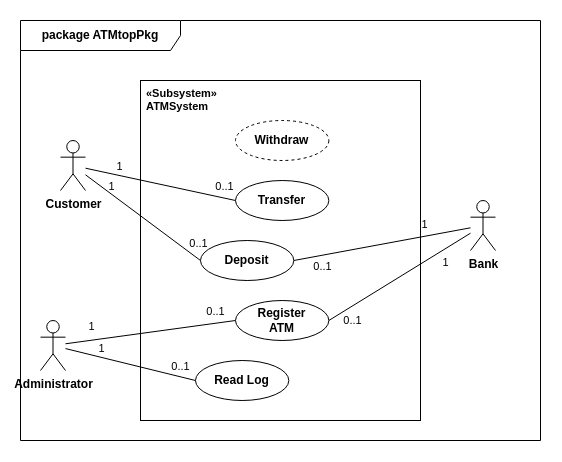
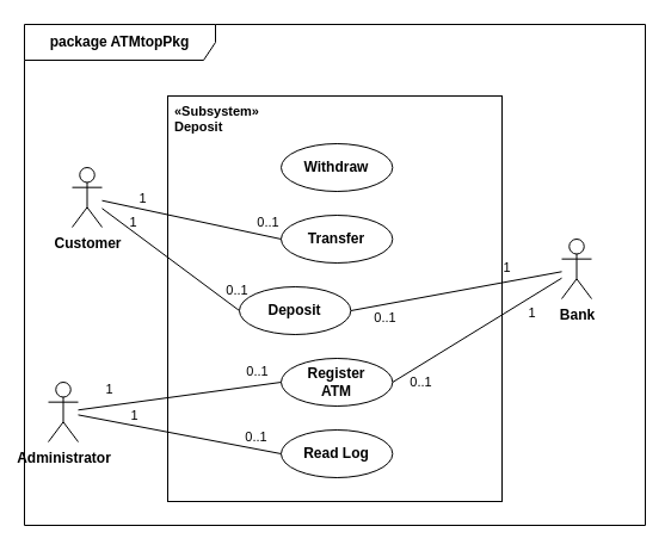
  <mxCell id="0" />
  <mxCell id="1" parent="0" />
  <mxCell id="2" value="&lt;b&gt;package ATMtopPkg&lt;/b&gt;" style="shape=umlFrame;whiteSpace=wrap;html=1;pointerEvents=0;recursiveResize=0;container=1;collapsible=0;width=160;" vertex="1" parent="1"><mxGeometry x="20" y="20" width="520" height="420" as="geometry" /></mxCell>
  <mxCell id="3" style="edgeStyle=none;shape=connector;rounded=0;orthogonalLoop=1;jettySize=auto;html=1;entryX=0;entryY=0.5;entryDx=0;entryDy=0;labelBackgroundColor=default;strokeColor=default;fontFamily=Helvetica;fontSize=11;fontColor=default;endArrow=none;endFill=0;" edge="1" parent="2" source="9" target="25"><mxGeometry relative="1" as="geometry" /></mxCell>
  <mxCell id="4" value="1" style="edgeLabel;html=1;align=center;verticalAlign=middle;resizable=0;points=[];fontSize=11;fontFamily=Helvetica;fontColor=default;labelBackgroundColor=none;" vertex="1" connectable="0" parent="3"><mxGeometry x="-0.551" relative="1" as="geometry"><mxPoint y="-9" as="offset" /></mxGeometry></mxCell>
  <mxCell id="5" value="0..1" style="edgeLabel;html=1;align=center;verticalAlign=middle;resizable=0;points=[];fontSize=11;fontFamily=Helvetica;fontColor=default;labelBackgroundColor=none;" vertex="1" connectable="0" parent="3"><mxGeometry x="0.731" y="1" relative="1" as="geometry"><mxPoint x="8" y="-9" as="offset" /></mxGeometry></mxCell>
  <mxCell id="6" style="edgeStyle=none;shape=connector;rounded=0;orthogonalLoop=1;jettySize=auto;html=1;entryX=0;entryY=0.5;entryDx=0;entryDy=0;labelBackgroundColor=default;strokeColor=default;fontFamily=Helvetica;fontSize=11;fontColor=default;endArrow=none;endFill=0;" edge="1" parent="2" source="9" target="26"><mxGeometry relative="1" as="geometry" /></mxCell>
  <mxCell id="7" value="1" style="edgeLabel;html=1;align=center;verticalAlign=middle;resizable=0;points=[];fontSize=11;fontFamily=Helvetica;fontColor=default;labelBackgroundColor=none;" vertex="1" connectable="0" parent="6"><mxGeometry x="-0.575" y="-4" relative="1" as="geometry"><mxPoint x="4" y="-10" as="offset" /></mxGeometry></mxCell>
  <mxCell id="8" value="0..1" style="edgeLabel;html=1;align=center;verticalAlign=middle;resizable=0;points=[];fontSize=11;fontFamily=Helvetica;fontColor=default;labelBackgroundColor=none;" vertex="1" connectable="0" parent="6"><mxGeometry x="0.649" y="1" relative="1" as="geometry"><mxPoint x="17" y="-2" as="offset" /></mxGeometry></mxCell>
  <mxCell id="9" value="Customer" style="shape=umlActor;html=1;verticalLabelPosition=bottom;verticalAlign=top;align=center;fontStyle=1" vertex="1" parent="2"><mxGeometry x="40" y="120" width="25" height="50" as="geometry" /></mxCell>
  <mxCell id="10" style="edgeStyle=none;shape=connector;rounded=0;orthogonalLoop=1;jettySize=auto;html=1;entryX=0;entryY=0.5;entryDx=0;entryDy=0;labelBackgroundColor=default;strokeColor=default;fontFamily=Helvetica;fontSize=11;fontColor=default;endArrow=none;endFill=0;" edge="1" parent="2" source="16" target="27"><mxGeometry relative="1" as="geometry" /></mxCell>
  <mxCell id="11" value="1" style="edgeLabel;html=1;align=center;verticalAlign=middle;resizable=0;points=[];fontSize=11;fontFamily=Helvetica;fontColor=default;" vertex="1" connectable="0" parent="10"><mxGeometry x="-0.693" y="-1" relative="1" as="geometry"><mxPoint y="-15" as="offset" /></mxGeometry></mxCell>
  <mxCell id="12" value="0..1" style="edgeLabel;html=1;align=center;verticalAlign=middle;resizable=0;points=[];fontSize=11;fontFamily=Helvetica;fontColor=default;labelBackgroundColor=none;" vertex="1" connectable="0" parent="10"><mxGeometry x="0.558" y="-1" relative="1" as="geometry"><mxPoint x="17" y="-16" as="offset" /></mxGeometry></mxCell>
  <mxCell id="13" style="edgeStyle=none;shape=connector;rounded=0;orthogonalLoop=1;jettySize=auto;html=1;entryX=0;entryY=0.5;entryDx=0;entryDy=0;labelBackgroundColor=default;strokeColor=default;fontFamily=Helvetica;fontSize=11;fontColor=default;endArrow=none;endFill=0;" edge="1" parent="2" source="16" target="29"><mxGeometry relative="1" as="geometry" /></mxCell>
  <mxCell id="14" value="1" style="edgeLabel;html=1;align=center;verticalAlign=middle;resizable=0;points=[];fontSize=11;fontFamily=Helvetica;fontColor=default;" vertex="1" connectable="0" parent="13"><mxGeometry x="-0.47" y="1" relative="1" as="geometry"><mxPoint x="1" y="-8" as="offset" /></mxGeometry></mxCell>
  <mxCell id="15" value="0..1" style="edgeLabel;html=1;align=center;verticalAlign=middle;resizable=0;points=[];fontSize=11;fontFamily=Helvetica;fontColor=default;labelBackgroundColor=none;" vertex="1" connectable="0" parent="13"><mxGeometry x="0.68" relative="1" as="geometry"><mxPoint x="6" y="-9" as="offset" /></mxGeometry></mxCell>
  <mxCell id="16" value="Administrator" style="shape=umlActor;html=1;verticalLabelPosition=bottom;verticalAlign=top;align=center;fontStyle=1" vertex="1" parent="2"><mxGeometry x="20" y="300" width="25" height="50" as="geometry" /></mxCell>
  <mxCell id="17" style="edgeStyle=none;shape=connector;rounded=0;orthogonalLoop=1;jettySize=auto;html=1;entryX=1;entryY=0.5;entryDx=0;entryDy=0;labelBackgroundColor=default;strokeColor=default;fontFamily=Helvetica;fontSize=11;fontColor=default;endArrow=none;endFill=0;" edge="1" parent="2" source="23" target="26"><mxGeometry relative="1" as="geometry" /></mxCell>
  <mxCell id="18" value="1" style="edgeLabel;html=1;align=center;verticalAlign=middle;resizable=0;points=[];fontSize=11;fontFamily=Helvetica;fontColor=default;labelBackgroundColor=none;" vertex="1" connectable="0" parent="17"><mxGeometry x="-0.445" y="-1" relative="1" as="geometry"><mxPoint x="3" y="-12" as="offset" /></mxGeometry></mxCell>
  <mxCell id="19" value="0..1" style="edgeLabel;html=1;align=center;verticalAlign=middle;resizable=0;points=[];fontSize=11;fontFamily=Helvetica;fontColor=default;labelBackgroundColor=none;" vertex="1" connectable="0" parent="17"><mxGeometry x="0.683" y="1" relative="1" as="geometry"><mxPoint y="10" as="offset" /></mxGeometry></mxCell>
  <mxCell id="20" style="edgeStyle=none;shape=connector;rounded=0;orthogonalLoop=1;jettySize=auto;html=1;entryX=1;entryY=0.5;entryDx=0;entryDy=0;labelBackgroundColor=default;strokeColor=default;fontFamily=Helvetica;fontSize=11;fontColor=default;endArrow=none;endFill=0;" edge="1" parent="2" source="23" target="27"><mxGeometry relative="1" as="geometry" /></mxCell>
  <mxCell id="21" value="1" style="edgeLabel;html=1;align=center;verticalAlign=middle;resizable=0;points=[];fontSize=11;fontFamily=Helvetica;fontColor=default;labelBackgroundColor=none;" vertex="1" connectable="0" parent="20"><mxGeometry x="-0.179" y="4" relative="1" as="geometry"><mxPoint x="30" y="-10" as="offset" /></mxGeometry></mxCell>
  <mxCell id="22" value="0..1" style="edgeLabel;html=1;align=center;verticalAlign=middle;resizable=0;points=[];fontSize=11;fontFamily=Helvetica;fontColor=default;labelBackgroundColor=none;" vertex="1" connectable="0" parent="20"><mxGeometry x="0.606" y="1" relative="1" as="geometry"><mxPoint x="-5" y="16" as="offset" /></mxGeometry></mxCell>
  <mxCell id="23" value="Bank" style="shape=umlActor;html=1;verticalLabelPosition=bottom;verticalAlign=top;align=center;fontStyle=1" vertex="1" parent="2"><mxGeometry x="450" y="180" width="25" height="50" as="geometry" /></mxCell>
- <mxCell id="24" value="Withdraw" style="ellipse;whiteSpace=wrap;html=1;fontStyle=1;dashed=1;" vertex="1" parent="2"><mxGeometry x="215" y="100" width="93.33" height="40" as="geometry" /></mxCell>
+ <mxCell id="24" value="Withdraw" style="ellipse;whiteSpace=wrap;html=1;fontStyle=1" vertex="1" parent="2"><mxGeometry x="215" y="100" width="93.33" height="40" as="geometry" /></mxCell>
  <mxCell id="25" value="Transfer" style="ellipse;whiteSpace=wrap;html=1;fontStyle=1" vertex="1" parent="2"><mxGeometry x="215" y="160" width="93.33" height="40" as="geometry" /></mxCell>
  <mxCell id="26" value="Deposit" style="ellipse;whiteSpace=wrap;html=1;fontStyle=1" vertex="1" parent="2"><mxGeometry x="180" y="220" width="93.33" height="40" as="geometry" /></mxCell>
  <mxCell id="27" value="Register&lt;br&gt;ATM" style="ellipse;whiteSpace=wrap;html=1;fontStyle=1" vertex="1" parent="2"><mxGeometry x="215" y="280" width="93.33" height="40" as="geometry" /></mxCell>
- <mxCell id="28" value="&lt;div style=&quot;&quot;&gt;&lt;b style=&quot;background-color: initial;&quot;&gt;«Subsystem»&lt;/b&gt;&lt;/div&gt;&lt;b&gt;&lt;div style=&quot;&quot;&gt;&lt;b style=&quot;background-color: initial;&quot;&gt;ATMSystem&lt;/b&gt;&lt;/div&gt;&lt;/b&gt;" style="whiteSpace=wrap;html=1;fontFamily=Helvetica;fontSize=11;fontColor=default;fillColor=none;align=left;verticalAlign=top;spacingLeft=4;" vertex="1" parent="2"><mxGeometry x="120" y="60" width="280" height="340" as="geometry" /></mxCell>
- <mxCell id="29" value="Read Log" style="ellipse;whiteSpace=wrap;html=1;fontStyle=1" vertex="1" parent="2"><mxGeometry x="175" y="340" width="93.33" height="40" as="geometry" /></mxCell>
+ <mxCell id="28" value="&lt;div style=&quot;&quot;&gt;&lt;b style=&quot;background-color: initial;&quot;&gt;«Subsystem»&lt;/b&gt;&lt;/div&gt;&lt;b&gt;&lt;div style=&quot;&quot;&gt;&lt;b style=&quot;background-color: initial;&quot;&gt;Deposit&lt;/b&gt;&lt;/div&gt;&lt;/b&gt;" style="whiteSpace=wrap;html=1;fontFamily=Helvetica;fontSize=11;fontColor=default;fillColor=none;align=left;verticalAlign=top;spacingLeft=4;" vertex="1" parent="2"><mxGeometry x="120" y="60" width="280" height="340" as="geometry" /></mxCell>
+ <mxCell id="29" value="Read Log" style="ellipse;whiteSpace=wrap;html=1;fontStyle=1" vertex="1" parent="2"><mxGeometry x="215" y="340" width="93.33" height="40" as="geometry" /></mxCell>
